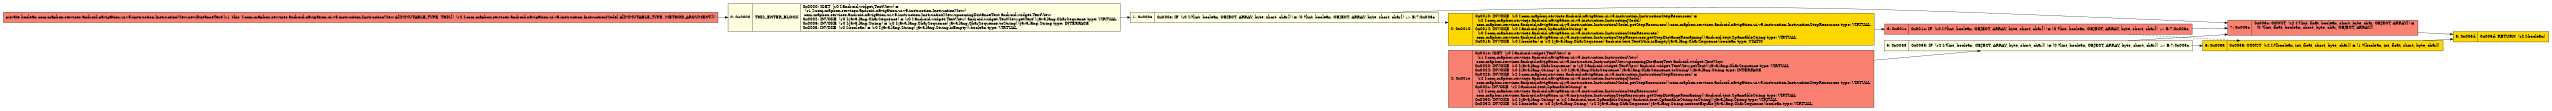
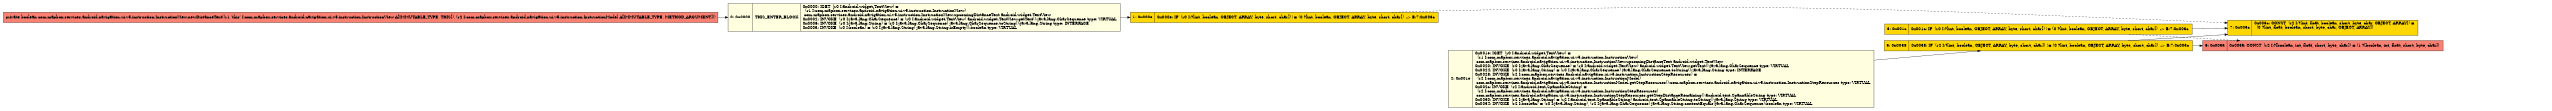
  digraph {
    rankdir=LR
    node [fillcolor=gold shape=record style=filled]
    n1 [fillcolor=lightyellow label="{0\:\ 0x0000|THIS_ENTER_BLOCK\l|0x0000: IGET  (r0 I:android.widget.TextView) = \l  (r1 I:com.mapbox.services.android.navigation.ui.v5.instruction.InstructionView)\l com.mapbox.services.android.navigation.ui.v5.instruction.InstructionView.upcomingDistanceText android.widget.TextView \l0x0002: INVOKE  (r0 I:java.lang.CharSequence) = (r0 I:android.widget.TextView) android.widget.TextView.getText():java.lang.CharSequence type: VIRTUAL \l0x0006: INVOKE  (r0 I:java.lang.String) = (r0 I:java.lang.CharSequence) java.lang.CharSequence.toString():java.lang.String type: INTERFACE \l0x000a: INVOKE  (r0 I:boolean) = (r0 I:java.lang.String) java.lang.String.isEmpty():boolean type: VIRTUAL \l}"]
-   n2 [fillcolor=lightyellow label="{1\:\ 0x000e|0x000e: IF  (r0 I:?[int, boolean, OBJECT, ARRAY, byte, short, char]) != (0 ?[int, boolean, OBJECT, ARRAY, byte, short, char])  \-\> B:7:0x003c \l}"]
-   n3 [label="{2\:\ 0x0010|0x0010: INVOKE  (r0 I:com.mapbox.services.android.navigation.ui.v5.instruction.InstructionStepResources) = \l  (r2 I:com.mapbox.services.android.navigation.ui.v5.instruction.InstructionModel)\l com.mapbox.services.android.navigation.ui.v5.instruction.InstructionModel.getStepResources():com.mapbox.services.android.navigation.ui.v5.instruction.InstructionStepResources type: VIRTUAL \l0x0014: INVOKE  (r0 I:android.text.SpannableString) = \l  (r0 I:com.mapbox.services.android.navigation.ui.v5.instruction.InstructionStepResources)\l com.mapbox.services.android.navigation.ui.v5.instruction.InstructionStepResources.getStepDistanceRemaining():android.text.SpannableString type: VIRTUAL \l0x0018: INVOKE  (r0 I:boolean) = (r0 I:java.lang.CharSequence) android.text.TextUtils.isEmpty(java.lang.CharSequence):boolean type: STATIC \l}"]
-   n4 [fillcolor=salmon label="{7\:\ 0x003c|0x003c: CONST  (r2 I:?[int, float, boolean, short, byte, char, OBJECT, ARRAY]) = \l  (0 ?[int, float, boolean, short, byte, char, OBJECT, ARRAY])\l \l}"]
-   n5 [fillcolor=salmon label="{3\:\ 0x001c|0x001c: IF  (r0 I:?[int, boolean, OBJECT, ARRAY, byte, short, char]) != (0 ?[int, boolean, OBJECT, ARRAY, byte, short, char])  \-\> B:7:0x003c \l}"]
-   n6 [label="{8\:\ 0x003d|0x003d: RETURN  (r2 I:boolean) \l}"]
-   n7 [label="{6\:\ 0x003a|0x003a: CONST  (r2 I:?[boolean, int, float, short, byte, char]) = (1 ?[boolean, int, float, short, byte, char]) \l}"]
-   n8 [fillcolor=salmon label="{4\:\ 0x001e|0x001e: IGET  (r0 I:android.widget.TextView) = \l  (r1 I:com.mapbox.services.android.navigation.ui.v5.instruction.InstructionView)\l com.mapbox.services.android.navigation.ui.v5.instruction.InstructionView.upcomingDistanceText android.widget.TextView \l0x0020: INVOKE  (r0 I:java.lang.CharSequence) = (r0 I:android.widget.TextView) android.widget.TextView.getText():java.lang.CharSequence type: VIRTUAL \l0x0024: INVOKE  (r0 I:java.lang.String) = (r0 I:java.lang.CharSequence) java.lang.CharSequence.toString():java.lang.String type: INTERFACE \l0x0028: INVOKE  (r2 I:com.mapbox.services.android.navigation.ui.v5.instruction.InstructionStepResources) = \l  (r2 I:com.mapbox.services.android.navigation.ui.v5.instruction.InstructionModel)\l com.mapbox.services.android.navigation.ui.v5.instruction.InstructionModel.getStepResources():com.mapbox.services.android.navigation.ui.v5.instruction.InstructionStepResources type: VIRTUAL \l0x002c: INVOKE  (r2 I:android.text.SpannableString) = \l  (r2 I:com.mapbox.services.android.navigation.ui.v5.instruction.InstructionStepResources)\l com.mapbox.services.android.navigation.ui.v5.instruction.InstructionStepResources.getStepDistanceRemaining():android.text.SpannableString type: VIRTUAL \l0x0030: INVOKE  (r2 I:java.lang.String) = (r2 I:android.text.SpannableString) android.text.SpannableString.toString():java.lang.String type: VIRTUAL \l0x0034: INVOKE  (r2 I:boolean) = (r0 I:java.lang.String), (r2 I:java.lang.CharSequence) java.lang.String.contentEquals(java.lang.CharSequence):boolean type: VIRTUAL \l}"]
-   n9 [fillcolor=lightyellow label="{5\:\ 0x0038|0x0038: IF  (r2 I:?[int, boolean, OBJECT, ARRAY, byte, short, char]) != (0 ?[int, boolean, OBJECT, ARRAY, byte, short, char])  \-\> B:7:0x003c \l}"]
+   n2 [label="{1\:\ 0x000e|0x000e: IF  (r0 I:?[int, boolean, OBJECT, ARRAY, byte, short, char]) != (0 ?[int, boolean, OBJECT, ARRAY, byte, short, char])  \-\> B:7:0x003c \l}"]
+   n4 [label="{7\:\ 0x003c|0x003c: CONST  (r2 I:?[int, float, boolean, short, byte, char, OBJECT, ARRAY]) = \l  (0 ?[int, float, boolean, short, byte, char, OBJECT, ARRAY])\l \l}"]
+   n5 [label="{3\:\ 0x001c|0x001c: IF  (r0 I:?[int, boolean, OBJECT, ARRAY, byte, short, char]) != (0 ?[int, boolean, OBJECT, ARRAY, byte, short, char])  \-\> B:7:0x003c \l}"]
+   n7 [fillcolor=salmon label="{6\:\ 0x003a|0x003a: CONST  (r2 I:?[boolean, int, float, short, byte, char]) = (1 ?[boolean, int, float, short, byte, char]) \l}"]
+   n8 [fillcolor=lightyellow label="{4\:\ 0x001e|0x001e: IGET  (r0 I:android.widget.TextView) = \l  (r1 I:com.mapbox.services.android.navigation.ui.v5.instruction.InstructionView)\l com.mapbox.services.android.navigation.ui.v5.instruction.InstructionView.upcomingDistanceText android.widget.TextView \l0x0020: INVOKE  (r0 I:java.lang.CharSequence) = (r0 I:android.widget.TextView) android.widget.TextView.getText():java.lang.CharSequence type: VIRTUAL \l0x0024: INVOKE  (r0 I:java.lang.String) = (r0 I:java.lang.CharSequence) java.lang.CharSequence.toString():java.lang.String type: INTERFACE \l0x0028: INVOKE  (r2 I:com.mapbox.services.android.navigation.ui.v5.instruction.InstructionStepResources) = \l  (r2 I:com.mapbox.services.android.navigation.ui.v5.instruction.InstructionModel)\l com.mapbox.services.android.navigation.ui.v5.instruction.InstructionModel.getStepResources():com.mapbox.services.android.navigation.ui.v5.instruction.InstructionStepResources type: VIRTUAL \l0x002c: INVOKE  (r2 I:android.text.SpannableString) = \l  (r2 I:com.mapbox.services.android.navigation.ui.v5.instruction.InstructionStepResources)\l com.mapbox.services.android.navigation.ui.v5.instruction.InstructionStepResources.getStepDistanceRemaining():android.text.SpannableString type: VIRTUAL \l0x0030: INVOKE  (r2 I:java.lang.String) = (r2 I:android.text.SpannableString) android.text.SpannableString.toString():java.lang.String type: VIRTUAL \l0x0034: INVOKE  (r2 I:boolean) = (r0 I:java.lang.String), (r2 I:java.lang.CharSequence) java.lang.String.contentEquals(java.lang.CharSequence):boolean type: VIRTUAL \l}"]
+   n9 [label="{5\:\ 0x0038|0x0038: IF  (r2 I:?[int, boolean, OBJECT, ARRAY, byte, short, char]) != (0 ?[int, boolean, OBJECT, ARRAY, byte, short, char])  \-\> B:7:0x003c \l}"]
    n10 [fillcolor=salmon label="{private boolean com.mapbox.services.android.navigation.ui.v5.instruction.InstructionView.newDistanceText((r1 'this' I:com.mapbox.services.android.navigation.ui.v5.instruction.InstructionView A[IMMUTABLE_TYPE, THIS]), (r2 I:com.mapbox.services.android.navigation.ui.v5.instruction.InstructionModel A[IMMUTABLE_TYPE, METHOD_ARGUMENT])) }"]
    n1 -> n2
-   n2 -> n3 [style=dashed]
-   n2 -> n4
-   n3 -> n5
-   n4 -> n6
+   n2 -> n4 [style=dashed]
    n5 -> n4
    n5 -> n7 [style=dashed]
-   n7 -> n6
    n8 -> n9
    n9 -> n4
    n9 -> n7 [style=solid]
    n10 -> n1
  }
